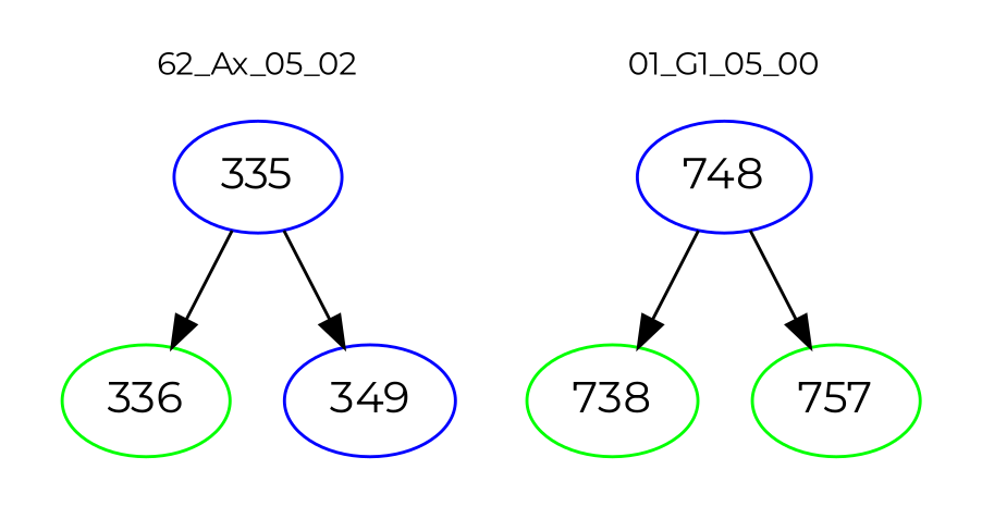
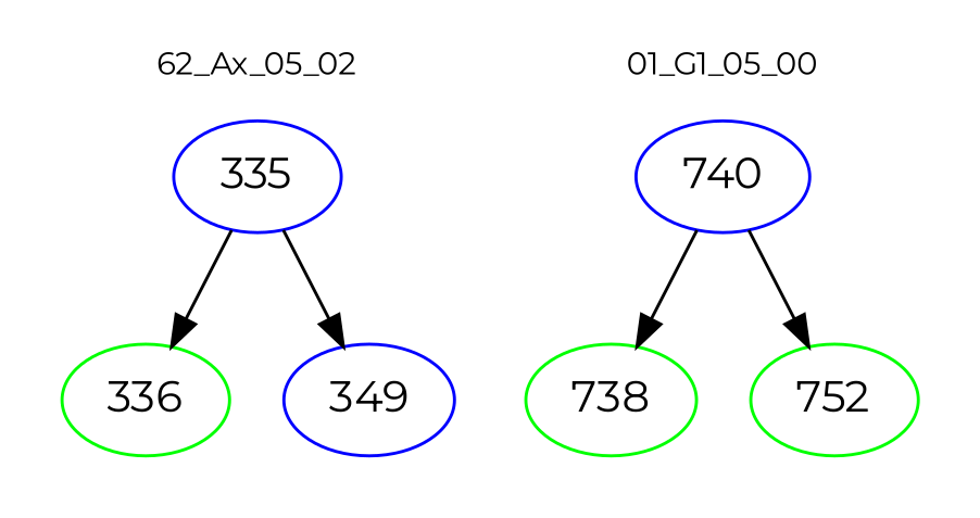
  digraph {
    fontname=Montserrat
    node [color=blue fontname=Montserrat]
    edge [color=black fontname=Montserrat]
    n1 [label=335]
    n2 [color=green label=336]
    n3 [label=349]
-   n4 [label=748]
+   n4 [label=740]
    n5 [color=green label=738]
-   n6 [color=green label=757]
+   n6 [color=green label=752]
    subgraph cluster_1 {
      color=white
      fontsize=10
      label="62_Ax_05_02"
      n1
      n2
      n3
    }
    subgraph cluster_2 {
      color=white
      fontsize=10
      label="01_G1_05_00"
      n4
      n5
      n6
    }
    n1 -> n2
    n1 -> n3
    n4 -> n5
    n4 -> n6
  }
